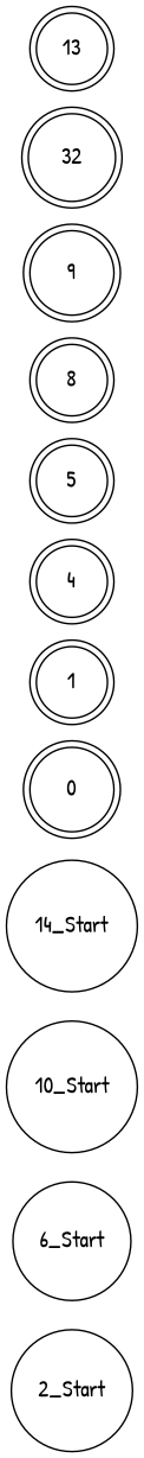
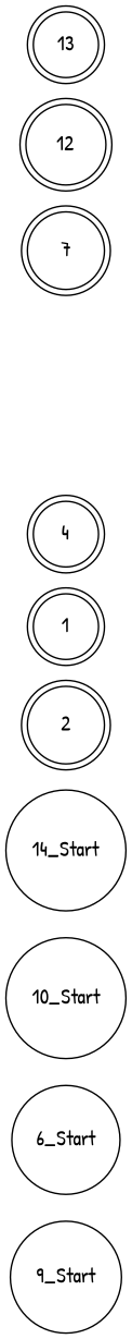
  digraph {
    rankdir=LR
    fontname="Patrick Hand"
    node [shape=doublecircle fontname="Patrick Hand"]
-   n1 [label="2_Start" shape=circle]
+   n1 [label="9_Start" shape=circle]
    n2 [label="6_Start" shape=circle]
    n3 [label="10_Start" shape=circle]
    n4 [label="14_Start" shape=circle]
-   0
+   0 [label=2]
    1
    4
-   5
-   8
-   9
-   12 [label=32]
+   9 [label=7]
+   12
    13
  }
